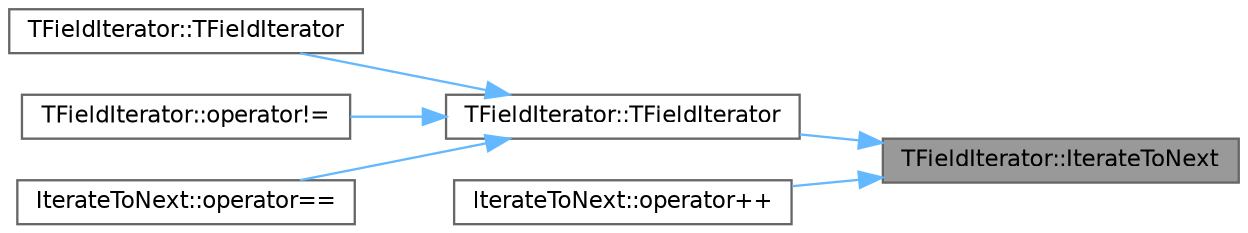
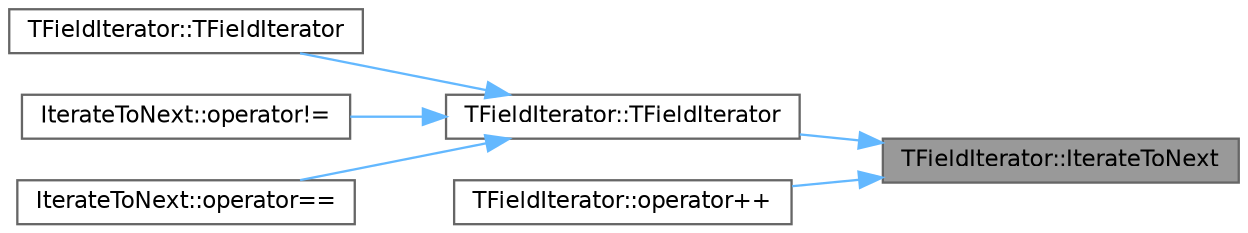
  digraph {
    rankdir=RL
    node [color=grey40 fillcolor=white fontname=Helvetica fontsize=10 shape=box style=filled]
    edge [color=steelblue1 dir=back fontname=Helvetica fontsize=10 labelfontname=Helvetica labelfontsize=10 style=solid]
    n1 [color=gray40 fillcolor=grey60 fontcolor=black height=0.2 label="TFieldIterator::IterateToNext" width=0.4]
    n2 [height=0.2 label="TFieldIterator::TFieldIterator" width=0.4]
-   n3 [height=0.2 label="IterateToNext::operator++" width=0.4]
+   n3 [height=0.2 label="TFieldIterator::operator++" width=0.4]
    n4 [height=0.2 label="TFieldIterator::TFieldIterator" width=0.4]
-   n5 [height=0.2 label="TFieldIterator::operator!=" width=0.4]
+   n5 [height=0.2 label="IterateToNext::operator!=" width=0.4]
    n6 [height=0.2 label="IterateToNext::operator==" width=0.4]
    n1 -> n2
    n1 -> n3
    n2 -> n4
    n2 -> n5
    n2 -> n6
  }
